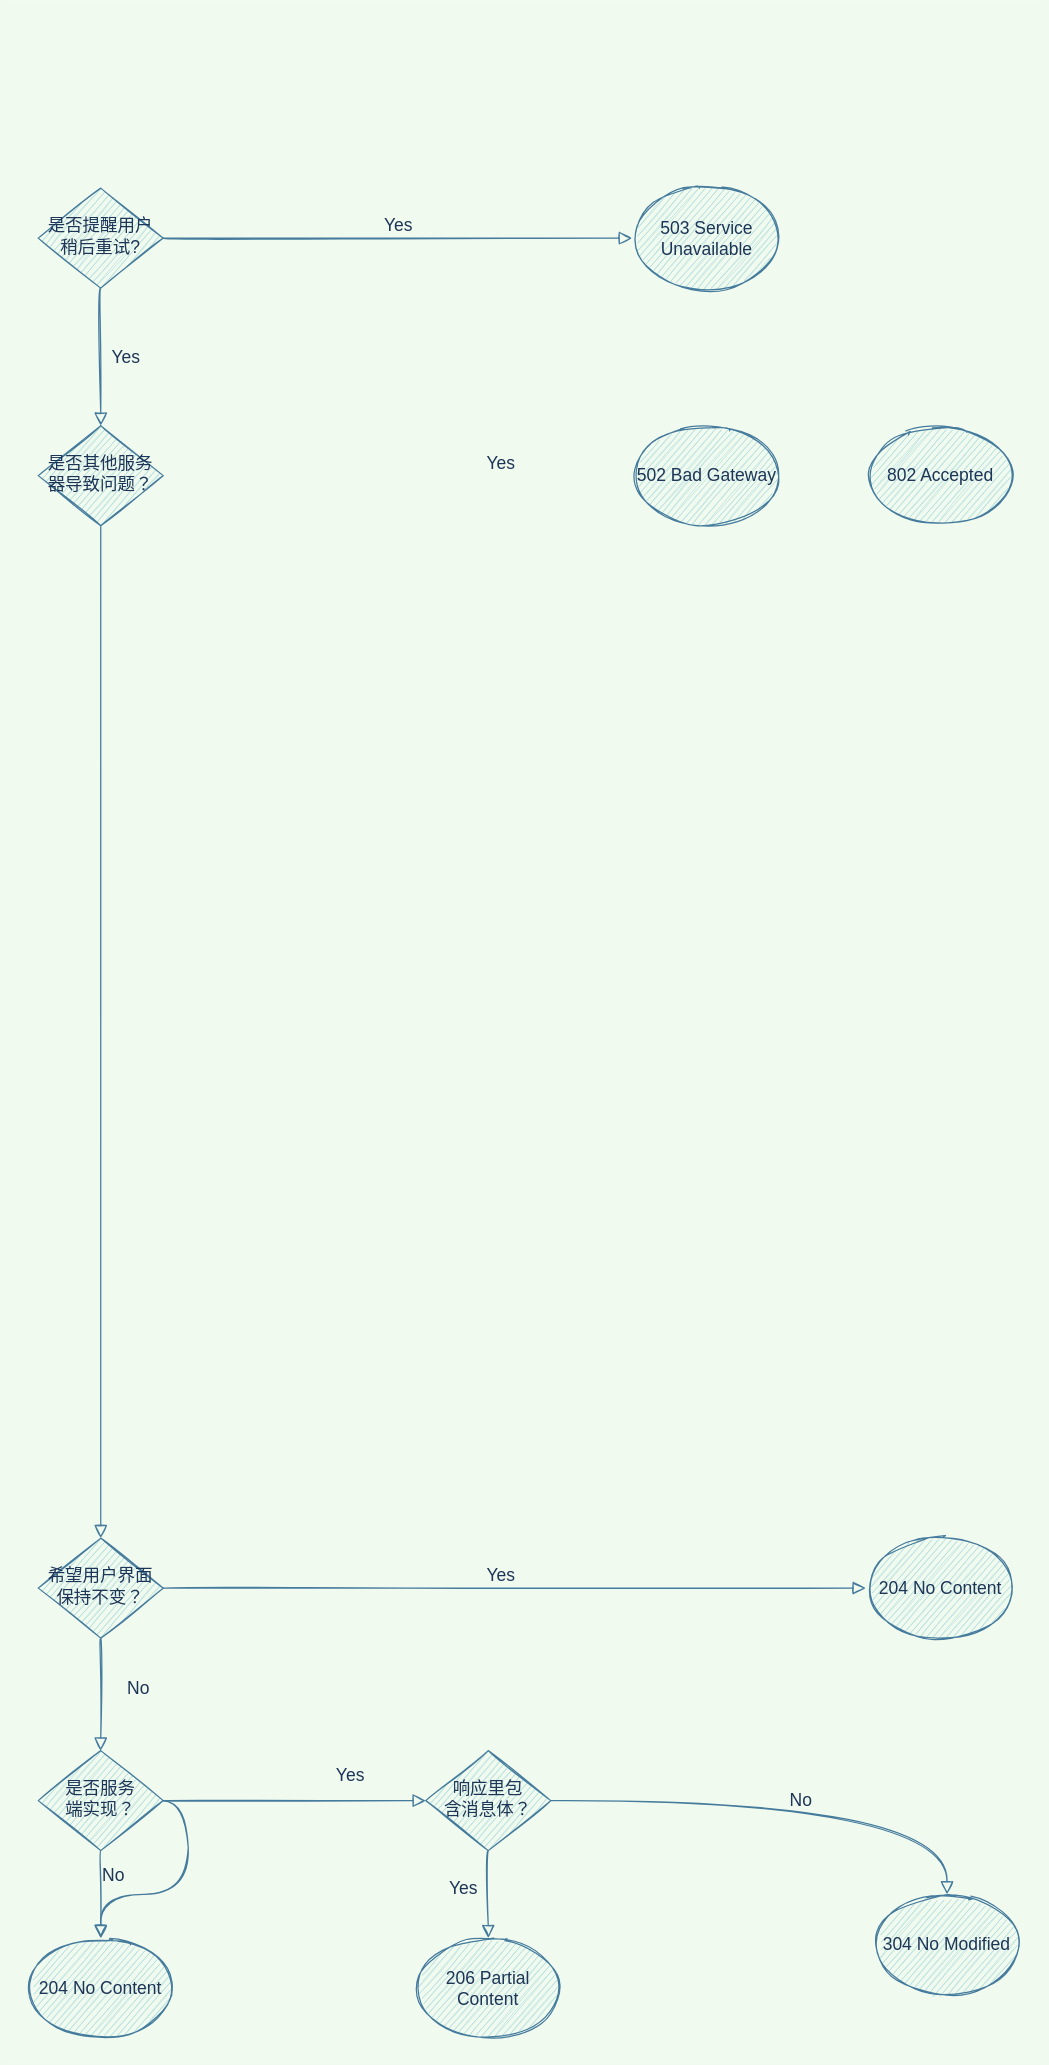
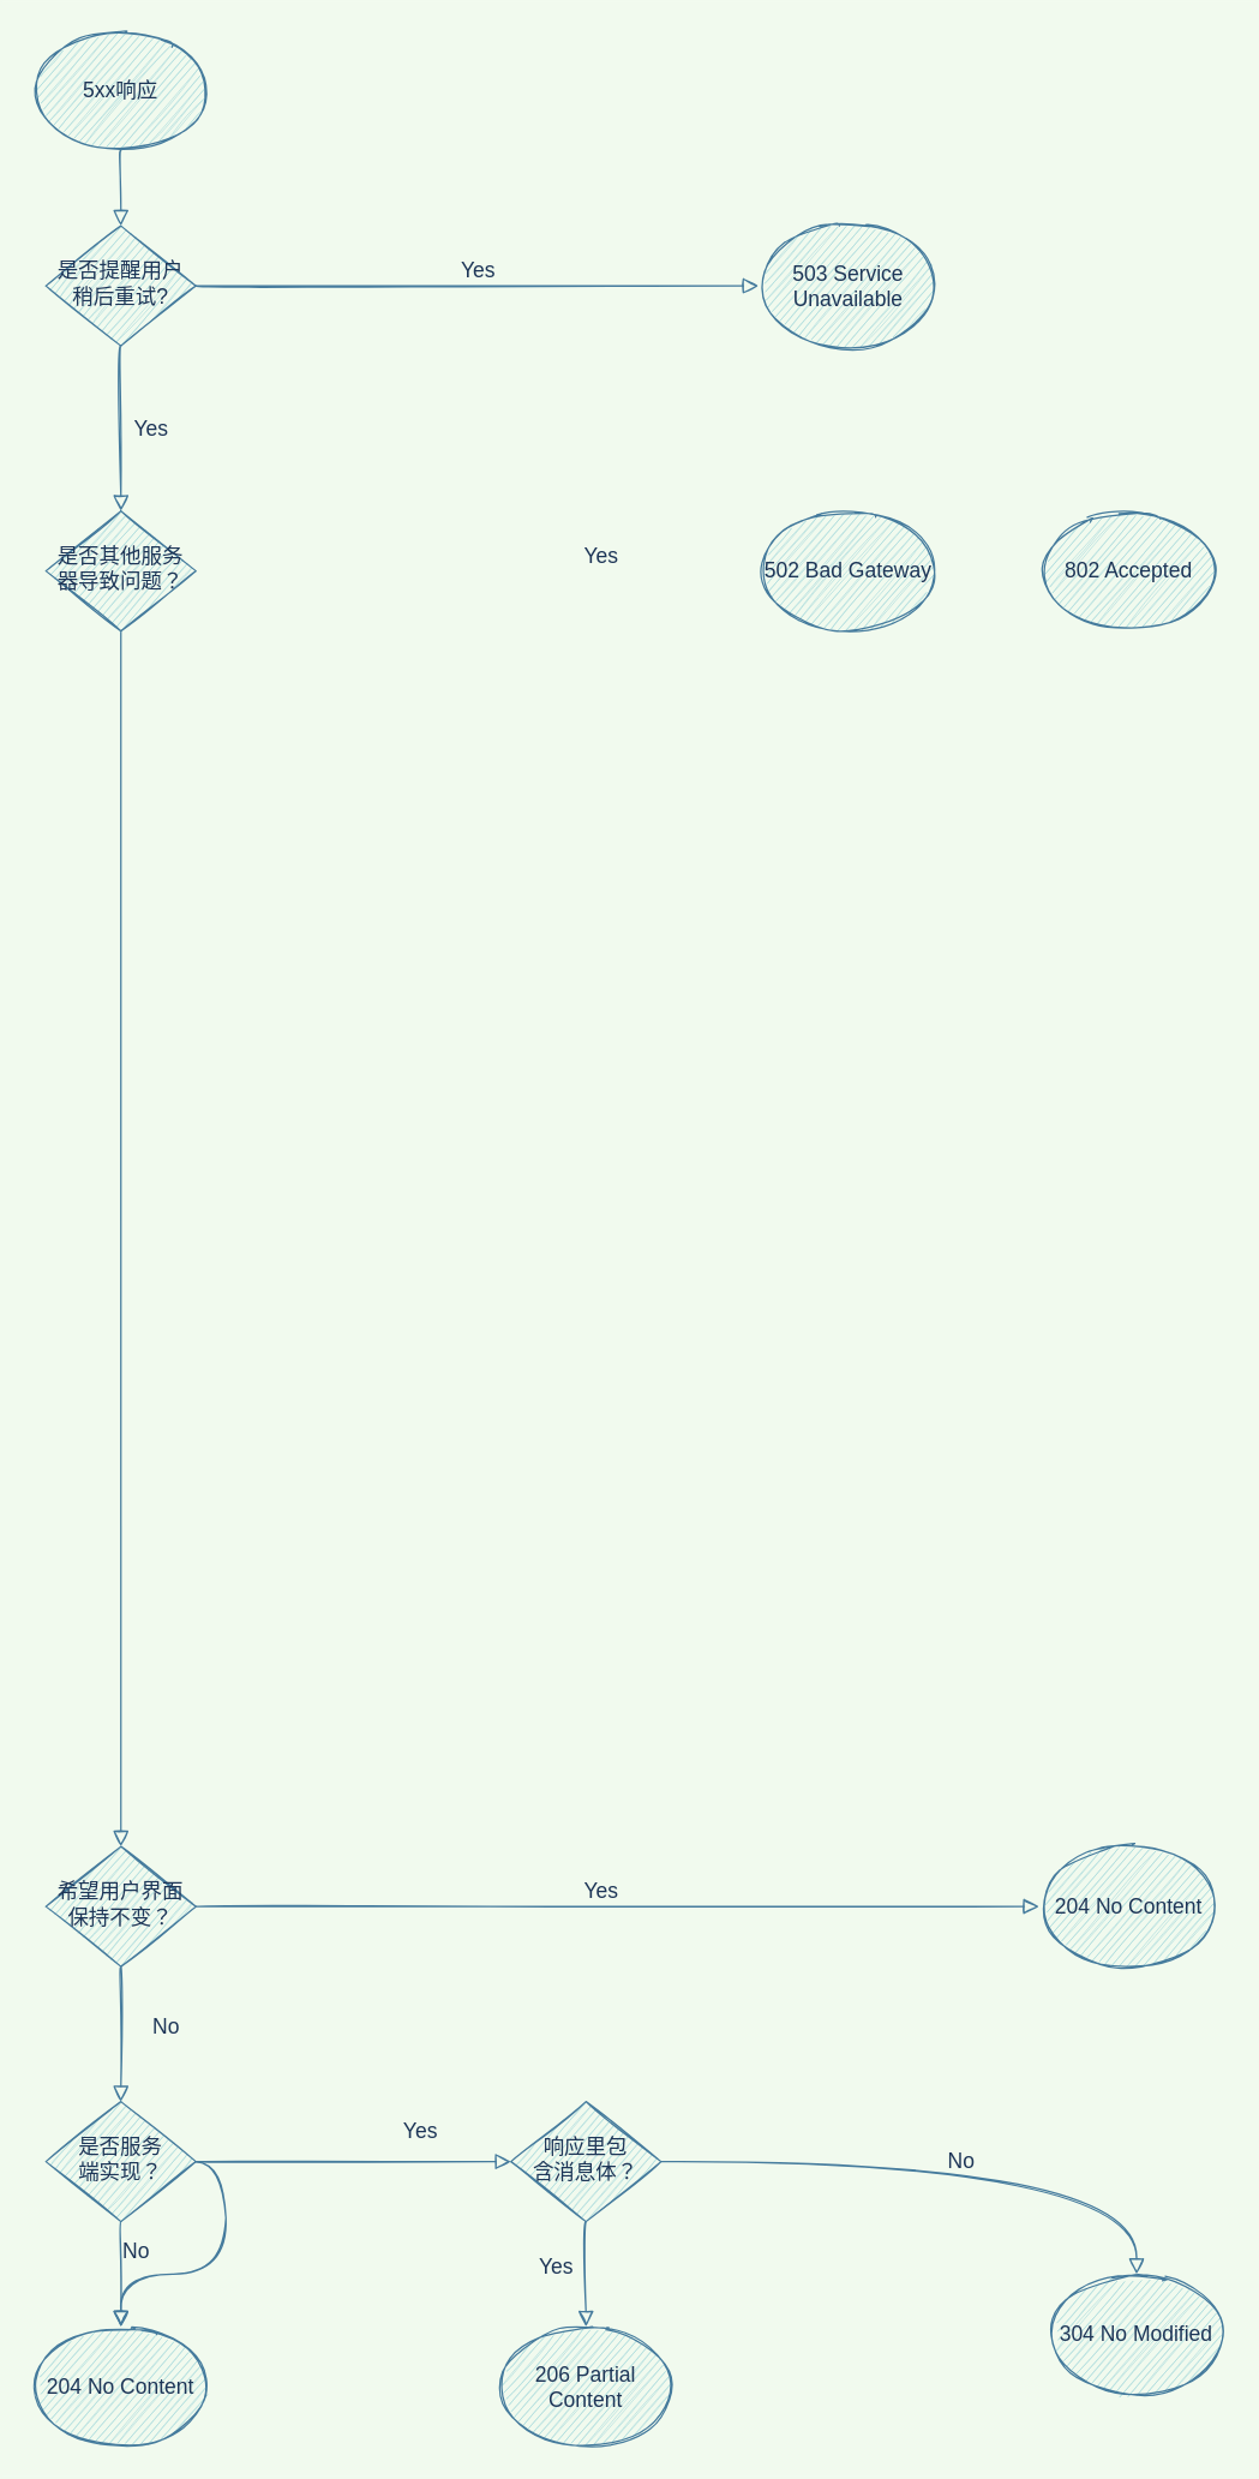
  <mxCell id="0" />
  <mxCell id="1" parent="0" />
  <mxCell id="2" value="Yes" style="html=1;jettySize=auto;orthogonalLoop=1;fontSize=14;endArrow=block;endFill=0;endSize=8;strokeWidth=1;shadow=0;labelBackgroundColor=none;edgeStyle=orthogonalEdgeStyle;strokeColor=#457B9D;fontColor=#1D3557;sketch=1;curved=1;entryX=0.5;entryY=0;entryDx=0;entryDy=0;" parent="1" source="4" target="12" edge="1"><mxGeometry y="20" relative="1" as="geometry"><mxPoint as="offset" /><mxPoint x="80" y="270" as="targetPoint" /></mxGeometry></mxCell>
  <mxCell id="3" value="Yes" style="edgeStyle=orthogonalEdgeStyle;html=1;jettySize=auto;orthogonalLoop=1;fontSize=14;endArrow=block;endFill=0;endSize=8;strokeWidth=1;shadow=0;labelBackgroundColor=none;strokeColor=#457B9D;fontColor=#1D3557;sketch=1;curved=1;entryX=0;entryY=0.5;entryDx=0;entryDy=0;" parent="1" source="4" target="10" edge="1"><mxGeometry y="10" relative="1" as="geometry"><mxPoint as="offset" /><mxPoint x="190" y="190" as="targetPoint" /></mxGeometry></mxCell>
  <mxCell id="4" value="是否提醒用户稍后重试?" style="rhombus;whiteSpace=wrap;html=1;shadow=0;fontFamily=Helvetica;fontSize=14;align=center;strokeWidth=1;spacing=6;spacingTop=-4;fillColor=#A8DADC;strokeColor=#457B9D;fontColor=#1D3557;sketch=1;" parent="1" vertex="1"><mxGeometry x="30" y="150" width="100" height="80" as="geometry" /></mxCell>
+ <mxCell id="5" style="edgeStyle=orthogonalEdgeStyle;curved=1;sketch=1;orthogonalLoop=1;jettySize=auto;html=1;exitX=0.5;exitY=1;exitDx=0;exitDy=0;strokeColor=#457B9D;fillColor=#A8DADC;fontColor=#1D3557;endArrow=block;endFill=0;endSize=8;fontSize=14;" parent="1" source="6" target="4" edge="1"><mxGeometry relative="1" as="geometry" /></mxCell>
+ <mxCell id="6" value="5xx响应" style="ellipse;whiteSpace=wrap;html=1;rounded=0;sketch=1;strokeColor=#457B9D;fillColor=#A8DADC;fontColor=#1D3557;fontSize=14;" parent="1" vertex="1"><mxGeometry x="20" y="20" width="120" height="80" as="geometry" /></mxCell>
  <mxCell id="7" value="204 No Content" style="ellipse;whiteSpace=wrap;html=1;rounded=1;sketch=1;strokeColor=#457B9D;fillColor=#A8DADC;fontColor=#1D3557;fontSize=14;" parent="1" vertex="1"><mxGeometry x="20" y="1550" width="120" height="80" as="geometry" /></mxCell>
  <mxCell id="8" value="206 Partial Content" style="ellipse;whiteSpace=wrap;html=1;rounded=1;sketch=1;strokeColor=#457B9D;fillColor=#A8DADC;fontColor=#1D3557;fontSize=14;" parent="1" vertex="1"><mxGeometry x="330" y="1550" width="120" height="80" as="geometry" /></mxCell>
  <mxCell id="9" value="304 No Modified" style="ellipse;whiteSpace=wrap;html=1;rounded=1;sketch=1;strokeColor=#457B9D;fillColor=#A8DADC;fontColor=#1D3557;fontSize=14;" parent="1" vertex="1"><mxGeometry x="697" y="1515" width="120" height="80" as="geometry" /></mxCell>
  <mxCell id="10" value="503 Service Unavailable" style="ellipse;whiteSpace=wrap;html=1;rounded=1;sketch=1;strokeColor=#457B9D;fillColor=#A8DADC;fontColor=#1D3557;fontSize=14;" parent="1" vertex="1"><mxGeometry x="505" y="150" width="120" height="80" as="geometry" /></mxCell>
  <mxCell id="11" style="edgeStyle=orthogonalEdgeStyle;curved=1;sketch=1;orthogonalLoop=1;jettySize=auto;html=1;exitX=0.5;exitY=1;exitDx=0;exitDy=0;endArrow=block;endFill=0;endSize=8;strokeColor=#457B9D;fillColor=#A8DADC;fontSize=14;fontColor=#1D3557;" parent="1" source="12" target="17" edge="1"><mxGeometry relative="1" as="geometry" /></mxCell>
  <mxCell id="12" value="是否其他服务器导致问题？" style="rhombus;whiteSpace=wrap;html=1;shadow=0;fontFamily=Helvetica;fontSize=14;align=center;strokeWidth=1;spacing=6;spacingTop=-4;fillColor=#A8DADC;strokeColor=#457B9D;fontColor=#1D3557;sketch=1;" parent="1" vertex="1"><mxGeometry x="30" y="340" width="100" height="80" as="geometry" /></mxCell>
  <mxCell id="13" value="802 Accepted" style="ellipse;whiteSpace=wrap;html=1;rounded=1;sketch=1;strokeColor=#457B9D;fillColor=#A8DADC;fontColor=#1D3557;fontSize=14;" parent="1" vertex="1"><mxGeometry x="692" y="340" width="120" height="80" as="geometry" /></mxCell>
  <mxCell id="14" value="Yes" style="text;html=1;align=center;verticalAlign=middle;resizable=0;points=[];autosize=1;fontSize=14;fontColor=#1D3557;" parent="1" vertex="1"><mxGeometry x="380" y="360" width="40" height="20" as="geometry" /></mxCell>
  <mxCell id="15" style="edgeStyle=orthogonalEdgeStyle;curved=1;sketch=1;orthogonalLoop=1;jettySize=auto;html=1;exitX=1;exitY=0.5;exitDx=0;exitDy=0;entryX=0;entryY=0.5;entryDx=0;entryDy=0;endArrow=block;endFill=0;endSize=8;strokeColor=#457B9D;fillColor=#A8DADC;fontSize=14;fontColor=#1D3557;" parent="1" source="17" target="18" edge="1"><mxGeometry relative="1" as="geometry" /></mxCell>
  <mxCell id="16" style="edgeStyle=orthogonalEdgeStyle;curved=1;sketch=1;orthogonalLoop=1;jettySize=auto;html=1;exitX=0.5;exitY=1;exitDx=0;exitDy=0;endArrow=block;endFill=0;endSize=8;strokeColor=#457B9D;fillColor=#A8DADC;fontSize=14;fontColor=#1D3557;" parent="1" source="17" target="23" edge="1"><mxGeometry relative="1" as="geometry" /></mxCell>
  <mxCell id="17" value="希望用户界面保持不变？" style="rhombus;whiteSpace=wrap;html=1;shadow=0;fontFamily=Helvetica;fontSize=14;align=center;strokeWidth=1;spacing=6;spacingTop=-4;fillColor=#A8DADC;strokeColor=#457B9D;fontColor=#1D3557;sketch=1;" parent="1" vertex="1"><mxGeometry x="30" y="1230" width="100" height="80" as="geometry" /></mxCell>
  <mxCell id="18" value="204 No Content" style="ellipse;whiteSpace=wrap;html=1;rounded=1;sketch=1;strokeColor=#457B9D;fillColor=#A8DADC;fontColor=#1D3557;fontSize=14;" parent="1" vertex="1"><mxGeometry x="692" y="1230" width="120" height="80" as="geometry" /></mxCell>
  <mxCell id="19" value="Yes" style="text;html=1;align=center;verticalAlign=middle;resizable=0;points=[];autosize=1;fontSize=14;fontColor=#1D3557;" parent="1" vertex="1"><mxGeometry x="380" y="1250" width="40" height="20" as="geometry" /></mxCell>
  <mxCell id="20" style="edgeStyle=orthogonalEdgeStyle;curved=1;sketch=1;orthogonalLoop=1;jettySize=auto;html=1;exitX=0.5;exitY=1;exitDx=0;exitDy=0;entryX=0.5;entryY=0;entryDx=0;entryDy=0;endArrow=block;endFill=0;endSize=8;strokeColor=#457B9D;fillColor=#A8DADC;fontSize=14;fontColor=#1D3557;" parent="1" source="23" target="7" edge="1"><mxGeometry relative="1" as="geometry" /></mxCell>
  <mxCell id="21" style="edgeStyle=orthogonalEdgeStyle;curved=1;sketch=1;orthogonalLoop=1;jettySize=auto;html=1;exitX=1;exitY=0.5;exitDx=0;exitDy=0;endArrow=block;endFill=0;endSize=8;strokeColor=#457B9D;fillColor=#A8DADC;fontSize=14;fontColor=#1D3557;" parent="1" source="23" target="29" edge="1"><mxGeometry relative="1" as="geometry" /></mxCell>
  <mxCell id="22" style="edgeStyle=orthogonalEdgeStyle;curved=1;sketch=1;orthogonalLoop=1;jettySize=auto;html=1;exitX=1;exitY=0.5;exitDx=0;exitDy=0;endArrow=block;endFill=0;endSize=8;strokeColor=#457B9D;fillColor=#A8DADC;fontSize=14;fontColor=#1D3557;" parent="1" source="23" target="7" edge="1"><mxGeometry relative="1" as="geometry" /></mxCell>
  <mxCell id="23" value="是否服务&lt;br&gt;端实现？" style="rhombus;whiteSpace=wrap;html=1;shadow=0;fontFamily=Helvetica;fontSize=14;align=center;strokeWidth=1;spacing=6;spacingTop=-4;fillColor=#A8DADC;strokeColor=#457B9D;fontColor=#1D3557;sketch=1;" parent="1" vertex="1"><mxGeometry x="30" y="1400" width="100" height="80" as="geometry" /></mxCell>
  <mxCell id="24" value="No" style="text;html=1;align=center;verticalAlign=middle;resizable=0;points=[];autosize=1;fontSize=14;fontColor=#1D3557;" parent="1" vertex="1"><mxGeometry x="95" y="1340" width="30" height="20" as="geometry" /></mxCell>
  <mxCell id="25" value="No" style="text;html=1;align=center;verticalAlign=middle;resizable=0;points=[];autosize=1;fontSize=14;fontColor=#1D3557;" parent="1" vertex="1"><mxGeometry x="75" y="1490" width="30" height="20" as="geometry" /></mxCell>
  <mxCell id="26" value="Yes" style="text;html=1;strokeColor=none;fillColor=none;align=center;verticalAlign=middle;whiteSpace=wrap;rounded=0;shadow=1;sketch=1;fontSize=14;fontColor=#1D3557;" parent="1" vertex="1"><mxGeometry x="260" y="1410" width="40" height="20" as="geometry" /></mxCell>
  <mxCell id="27" style="edgeStyle=orthogonalEdgeStyle;curved=1;sketch=1;orthogonalLoop=1;jettySize=auto;html=1;exitX=0.5;exitY=1;exitDx=0;exitDy=0;endArrow=block;endFill=0;endSize=8;strokeColor=#457B9D;fillColor=#A8DADC;fontSize=14;fontColor=#1D3557;" parent="1" source="29" target="8" edge="1"><mxGeometry relative="1" as="geometry" /></mxCell>
  <mxCell id="28" style="edgeStyle=orthogonalEdgeStyle;curved=1;sketch=1;orthogonalLoop=1;jettySize=auto;html=1;exitX=1;exitY=0.5;exitDx=0;exitDy=0;entryX=0.5;entryY=0;entryDx=0;entryDy=0;endArrow=block;endFill=0;endSize=8;strokeColor=#457B9D;fillColor=#A8DADC;fontSize=14;fontColor=#1D3557;" parent="1" source="29" target="9" edge="1"><mxGeometry relative="1" as="geometry" /></mxCell>
  <mxCell id="29" value="响应里包&lt;br&gt;含消息体？" style="rhombus;whiteSpace=wrap;html=1;shadow=0;fontFamily=Helvetica;fontSize=14;align=center;strokeWidth=1;spacing=6;spacingTop=-4;fillColor=#A8DADC;strokeColor=#457B9D;fontColor=#1D3557;sketch=1;" parent="1" vertex="1"><mxGeometry x="340" y="1400" width="100" height="80" as="geometry" /></mxCell>
  <mxCell id="30" value="Yes" style="text;html=1;align=center;verticalAlign=middle;resizable=0;points=[];autosize=1;fontSize=14;fontColor=#1D3557;" parent="1" vertex="1"><mxGeometry x="350" y="1500" width="40" height="20" as="geometry" /></mxCell>
  <mxCell id="31" value="No" style="text;html=1;align=center;verticalAlign=middle;resizable=0;points=[];autosize=1;fontSize=14;fontColor=#1D3557;" parent="1" vertex="1"><mxGeometry x="625" y="1430" width="30" height="20" as="geometry" /></mxCell>
  <mxCell id="32" value="502 Bad Gateway" style="ellipse;whiteSpace=wrap;html=1;rounded=1;sketch=1;strokeColor=#457B9D;fillColor=#A8DADC;fontColor=#1D3557;fontSize=14;" vertex="1" parent="1"><mxGeometry x="505" y="340" width="120" height="80" as="geometry" /></mxCell>
